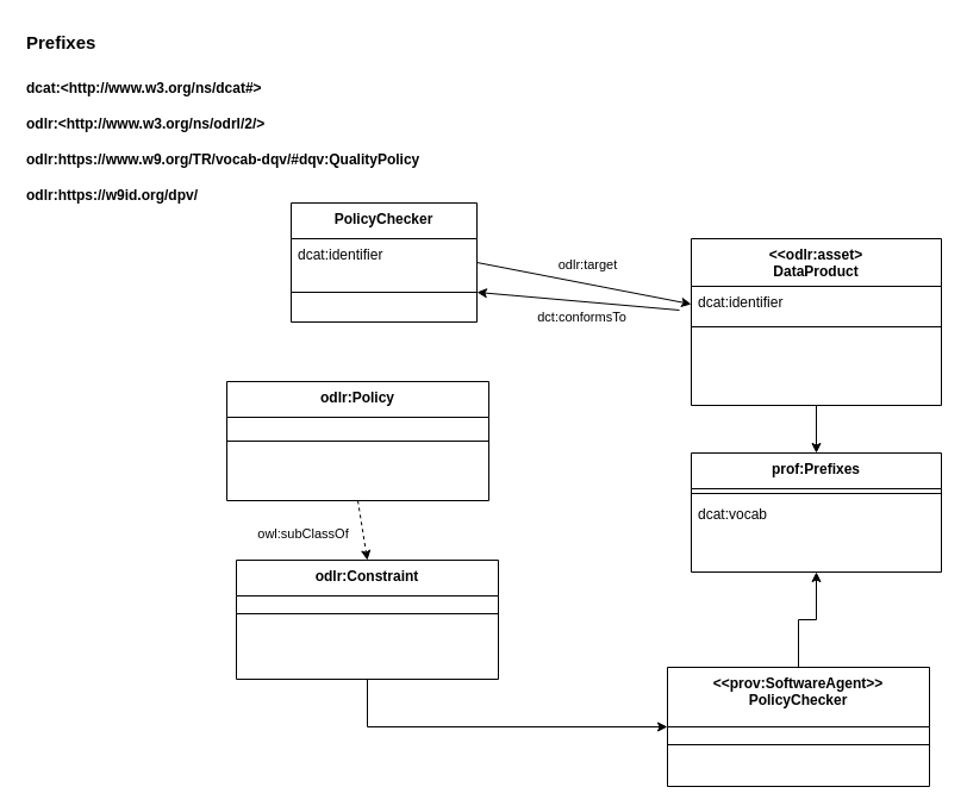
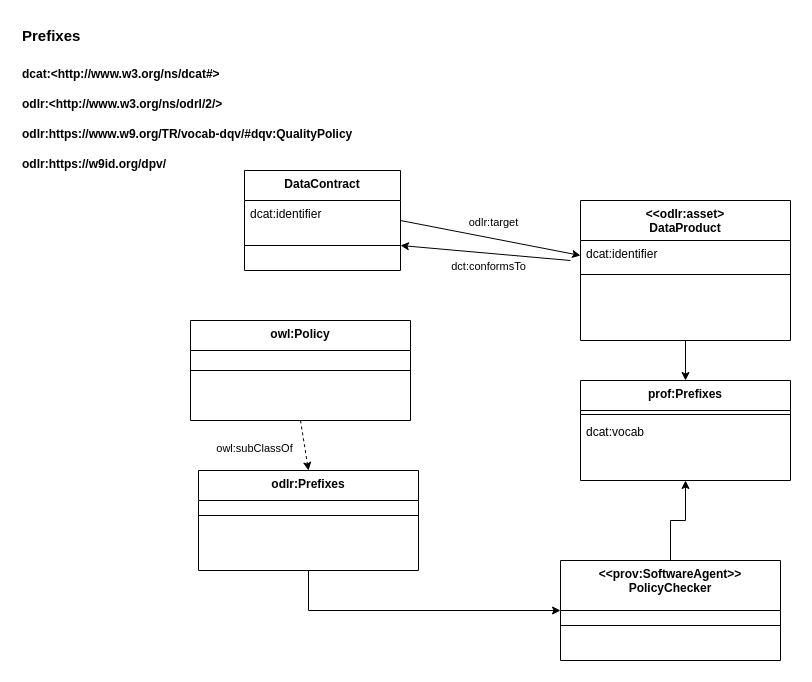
  <mxCell id="0" />
  <mxCell id="1" parent="0" />
  <mxCell id="2" style="edgeStyle=orthogonalEdgeStyle;rounded=0;orthogonalLoop=1;jettySize=auto;html=1;exitX=0.5;exitY=1;exitDx=0;exitDy=0;entryX=0.5;entryY=0;entryDx=0;entryDy=0;" edge="1" parent="1" source="3" target="25"><mxGeometry relative="1" as="geometry" /></mxCell>
  <mxCell id="3" value="&lt;&lt;odlr:asset&gt;&#10;DataProduct" style="swimlane;fontStyle=1;align=center;verticalAlign=top;childLayout=stackLayout;horizontal=1;startSize=40;horizontalStack=0;resizeParent=1;resizeLast=0;collapsible=1;marginBottom=0;rounded=0;shadow=0;strokeWidth=1;" vertex="1" parent="1"><mxGeometry x="580" y="200" width="210" height="140" as="geometry"><mxRectangle x="130" y="380" width="160" height="26" as="alternateBounds" /></mxGeometry></mxCell>
  <mxCell id="4" value="dcat:identifier" style="text;align=left;verticalAlign=top;spacingLeft=4;spacingRight=4;overflow=hidden;rotatable=0;points=[[0,0.5],[1,0.5]];portConstraint=eastwest;rounded=0;shadow=0;html=0;" vertex="1" parent="3"><mxGeometry y="40" width="210" height="30" as="geometry" /></mxCell>
  <mxCell id="5" value="" style="line;html=1;strokeWidth=1;align=left;verticalAlign=middle;spacingTop=-1;spacingLeft=3;spacingRight=3;rotatable=0;labelPosition=right;points=[];portConstraint=eastwest;" vertex="1" parent="3"><mxGeometry y="70" width="210" height="8" as="geometry" /></mxCell>
  <mxCell id="6" value="dcat:&lt;http://www.w3.org/ns/dcat#&gt;" style="text;whiteSpace=wrap;fontStyle=1" vertex="1" parent="1"><mxGeometry x="20" y="60" width="260" height="50" as="geometry" /></mxCell>
  <mxCell id="7" value="Prefixes" style="text;whiteSpace=wrap;fontStyle=1;fontSize=15;" vertex="1" parent="1"><mxGeometry x="20" y="20" width="260" height="50" as="geometry" /></mxCell>
- <mxCell id="8" value="PolicyChecker" style="swimlane;fontStyle=1;align=center;verticalAlign=top;childLayout=stackLayout;horizontal=1;startSize=30;horizontalStack=0;resizeParent=1;resizeLast=0;collapsible=1;marginBottom=0;rounded=0;shadow=0;strokeWidth=1;" vertex="1" parent="1"><mxGeometry x="244" y="170" width="156" height="100" as="geometry"><mxRectangle x="130" y="380" width="160" height="26" as="alternateBounds" /></mxGeometry></mxCell>
+ <mxCell id="8" value="DataContract" style="swimlane;fontStyle=1;align=center;verticalAlign=top;childLayout=stackLayout;horizontal=1;startSize=30;horizontalStack=0;resizeParent=1;resizeLast=0;collapsible=1;marginBottom=0;rounded=0;shadow=0;strokeWidth=1;" vertex="1" parent="1"><mxGeometry x="244" y="170" width="156" height="100" as="geometry"><mxRectangle x="130" y="380" width="160" height="26" as="alternateBounds" /></mxGeometry></mxCell>
  <mxCell id="9" value="dcat:identifier" style="text;align=left;verticalAlign=top;spacingLeft=4;spacingRight=4;overflow=hidden;rotatable=0;points=[[0,0.5],[1,0.5]];portConstraint=eastwest;rounded=0;shadow=0;html=0;" vertex="1" parent="8"><mxGeometry y="30" width="156" height="20" as="geometry" /></mxCell>
  <mxCell id="10" value="" style="line;html=1;strokeWidth=1;align=left;verticalAlign=middle;spacingTop=-1;spacingLeft=3;spacingRight=3;rotatable=0;labelPosition=right;points=[];portConstraint=eastwest;" vertex="1" parent="8"><mxGeometry y="50" width="156" height="50" as="geometry" /></mxCell>
  <mxCell id="11" value="odlr:&lt;http://www.w3.org/ns/odrl/2/&gt;" style="text;whiteSpace=wrap;fontStyle=1" vertex="1" parent="1"><mxGeometry x="20" y="90" width="220" height="40" as="geometry" /></mxCell>
  <mxCell id="12" value="" style="endArrow=classic;html=1;rounded=0;entryX=1;entryY=0.75;entryDx=0;entryDy=0;" edge="1" parent="1" target="8"><mxGeometry width="50" height="50" relative="1" as="geometry"><mxPoint x="570" y="260" as="sourcePoint" /><mxPoint x="530" y="305" as="targetPoint" /></mxGeometry></mxCell>
  <mxCell id="13" value="dct:conformsTo" style="edgeLabel;html=1;align=center;verticalAlign=middle;resizable=0;points=[];" connectable="0" vertex="1" parent="12"><mxGeometry x="0.025" y="-3" relative="1" as="geometry"><mxPoint x="4" y="16" as="offset" /></mxGeometry></mxCell>
- <mxCell id="14" value="odlr:Policy" style="swimlane;fontStyle=1;align=center;verticalAlign=top;childLayout=stackLayout;horizontal=1;startSize=30;horizontalStack=0;resizeParent=1;resizeLast=0;collapsible=1;marginBottom=0;rounded=0;shadow=0;strokeWidth=1;" vertex="1" parent="1"><mxGeometry x="190" y="320" width="220" height="100" as="geometry"><mxRectangle x="130" y="380" width="160" height="26" as="alternateBounds" /></mxGeometry></mxCell>
+ <mxCell id="14" value="owl:Policy" style="swimlane;fontStyle=1;align=center;verticalAlign=top;childLayout=stackLayout;horizontal=1;startSize=30;horizontalStack=0;resizeParent=1;resizeLast=0;collapsible=1;marginBottom=0;rounded=0;shadow=0;strokeWidth=1;" vertex="1" parent="1"><mxGeometry x="190" y="320" width="220" height="100" as="geometry"><mxRectangle x="130" y="380" width="160" height="26" as="alternateBounds" /></mxGeometry></mxCell>
  <mxCell id="15" value="" style="line;html=1;strokeWidth=1;align=left;verticalAlign=middle;spacingTop=-1;spacingLeft=3;spacingRight=3;rotatable=0;labelPosition=right;points=[];portConstraint=eastwest;" vertex="1" parent="14"><mxGeometry y="30" width="220" height="40" as="geometry" /></mxCell>
  <mxCell id="16" value="odlr:https://www.w9.org/TR/vocab-dqv/#dqv:QualityPolicy" style="text;whiteSpace=wrap;fontStyle=1" vertex="1" parent="1"><mxGeometry x="20" y="120" width="380" height="40" as="geometry" /></mxCell>
  <mxCell id="17" value="" style="endArrow=classic;html=1;rounded=0;exitX=0.5;exitY=1;exitDx=0;exitDy=0;entryX=0.5;entryY=0;entryDx=0;entryDy=0;dashed=1;" edge="1" parent="1" source="14" target="23"><mxGeometry width="50" height="50" relative="1" as="geometry"><mxPoint x="260" y="570" as="sourcePoint" /><mxPoint x="308" y="440" as="targetPoint" /></mxGeometry></mxCell>
  <mxCell id="18" value="owl:subClassOf" style="edgeLabel;html=1;align=center;verticalAlign=middle;resizable=0;points=[];" connectable="0" vertex="1" parent="17"><mxGeometry x="-0.213" y="2" relative="1" as="geometry"><mxPoint x="-52" y="8" as="offset" /></mxGeometry></mxCell>
  <mxCell id="19" value="odlr:https://w9id.org/dpv/" style="text;whiteSpace=wrap;fontStyle=1" vertex="1" parent="1"><mxGeometry x="20" y="150" width="380" height="40" as="geometry" /></mxCell>
  <mxCell id="20" value="" style="endArrow=classic;html=1;rounded=0;entryX=0;entryY=0.5;entryDx=0;entryDy=0;exitX=1;exitY=0.5;exitDx=0;exitDy=0;" edge="1" parent="1" source="8" target="4"><mxGeometry width="50" height="50" relative="1" as="geometry"><mxPoint x="520" y="270" as="sourcePoint" /><mxPoint x="620" y="265" as="targetPoint" /></mxGeometry></mxCell>
  <mxCell id="21" value="odlr:target" style="edgeLabel;html=1;align=center;verticalAlign=middle;resizable=0;points=[];" connectable="0" vertex="1" parent="20"><mxGeometry x="0.058" y="-1" relative="1" as="geometry"><mxPoint x="-3" y="-18" as="offset" /></mxGeometry></mxCell>
  <mxCell id="22" style="edgeStyle=orthogonalEdgeStyle;rounded=0;orthogonalLoop=1;jettySize=auto;html=1;exitX=0.5;exitY=1;exitDx=0;exitDy=0;entryX=0;entryY=0.5;entryDx=0;entryDy=0;" edge="1" parent="1" source="23" target="29"><mxGeometry relative="1" as="geometry" /></mxCell>
- <mxCell id="23" value="odlr:Constraint" style="swimlane;fontStyle=1;align=center;verticalAlign=top;childLayout=stackLayout;horizontal=1;startSize=30;horizontalStack=0;resizeParent=1;resizeLast=0;collapsible=1;marginBottom=0;rounded=0;shadow=0;strokeWidth=1;" vertex="1" parent="1"><mxGeometry x="198" y="470" width="220" height="100" as="geometry"><mxRectangle x="130" y="380" width="160" height="26" as="alternateBounds" /></mxGeometry></mxCell>
+ <mxCell id="23" value="odlr:Prefixes" style="swimlane;fontStyle=1;align=center;verticalAlign=top;childLayout=stackLayout;horizontal=1;startSize=30;horizontalStack=0;resizeParent=1;resizeLast=0;collapsible=1;marginBottom=0;rounded=0;shadow=0;strokeWidth=1;" vertex="1" parent="1"><mxGeometry x="198" y="470" width="220" height="100" as="geometry"><mxRectangle x="130" y="380" width="160" height="26" as="alternateBounds" /></mxGeometry></mxCell>
  <mxCell id="24" value="" style="line;html=1;strokeWidth=1;align=left;verticalAlign=middle;spacingTop=-1;spacingLeft=3;spacingRight=3;rotatable=0;labelPosition=right;points=[];portConstraint=eastwest;" vertex="1" parent="23"><mxGeometry y="30" width="220" height="30" as="geometry" /></mxCell>
  <mxCell id="25" value="prof:Prefixes" style="swimlane;fontStyle=1;align=center;verticalAlign=top;childLayout=stackLayout;horizontal=1;startSize=30;horizontalStack=0;resizeParent=1;resizeLast=0;collapsible=1;marginBottom=0;rounded=0;shadow=0;strokeWidth=1;" vertex="1" parent="1"><mxGeometry x="580" y="380" width="210" height="100" as="geometry"><mxRectangle x="130" y="380" width="160" height="26" as="alternateBounds" /></mxGeometry></mxCell>
  <mxCell id="26" value="" style="line;html=1;strokeWidth=1;align=left;verticalAlign=middle;spacingTop=-1;spacingLeft=3;spacingRight=3;rotatable=0;labelPosition=right;points=[];portConstraint=eastwest;" vertex="1" parent="25"><mxGeometry y="30" width="210" height="8" as="geometry" /></mxCell>
  <mxCell id="27" value="dcat:vocab" style="text;align=left;verticalAlign=top;spacingLeft=4;spacingRight=4;overflow=hidden;rotatable=0;points=[[0,0.5],[1,0.5]];portConstraint=eastwest;" vertex="1" parent="25"><mxGeometry y="38" width="210" height="30" as="geometry" /></mxCell>
  <mxCell id="28" style="edgeStyle=orthogonalEdgeStyle;rounded=0;orthogonalLoop=1;jettySize=auto;html=1;entryX=0.5;entryY=1;entryDx=0;entryDy=0;" edge="1" parent="1" source="29" target="25"><mxGeometry relative="1" as="geometry"><mxPoint x="670" y="450" as="targetPoint" /></mxGeometry></mxCell>
  <mxCell id="29" value="&lt;&lt;prov:SoftwareAgent&gt;&gt;&#10;PolicyChecker" style="swimlane;fontStyle=1;align=center;verticalAlign=top;childLayout=stackLayout;horizontal=1;startSize=50;horizontalStack=0;resizeParent=1;resizeLast=0;collapsible=1;marginBottom=0;rounded=0;shadow=0;strokeWidth=1;" vertex="1" parent="1"><mxGeometry x="560" y="560" width="220" height="100" as="geometry"><mxRectangle x="130" y="380" width="160" height="26" as="alternateBounds" /></mxGeometry></mxCell>
  <mxCell id="30" value="" style="line;html=1;strokeWidth=1;align=left;verticalAlign=middle;spacingTop=-1;spacingLeft=3;spacingRight=3;rotatable=0;labelPosition=right;points=[];portConstraint=eastwest;" vertex="1" parent="29"><mxGeometry y="50" width="220" height="30" as="geometry" /></mxCell>
